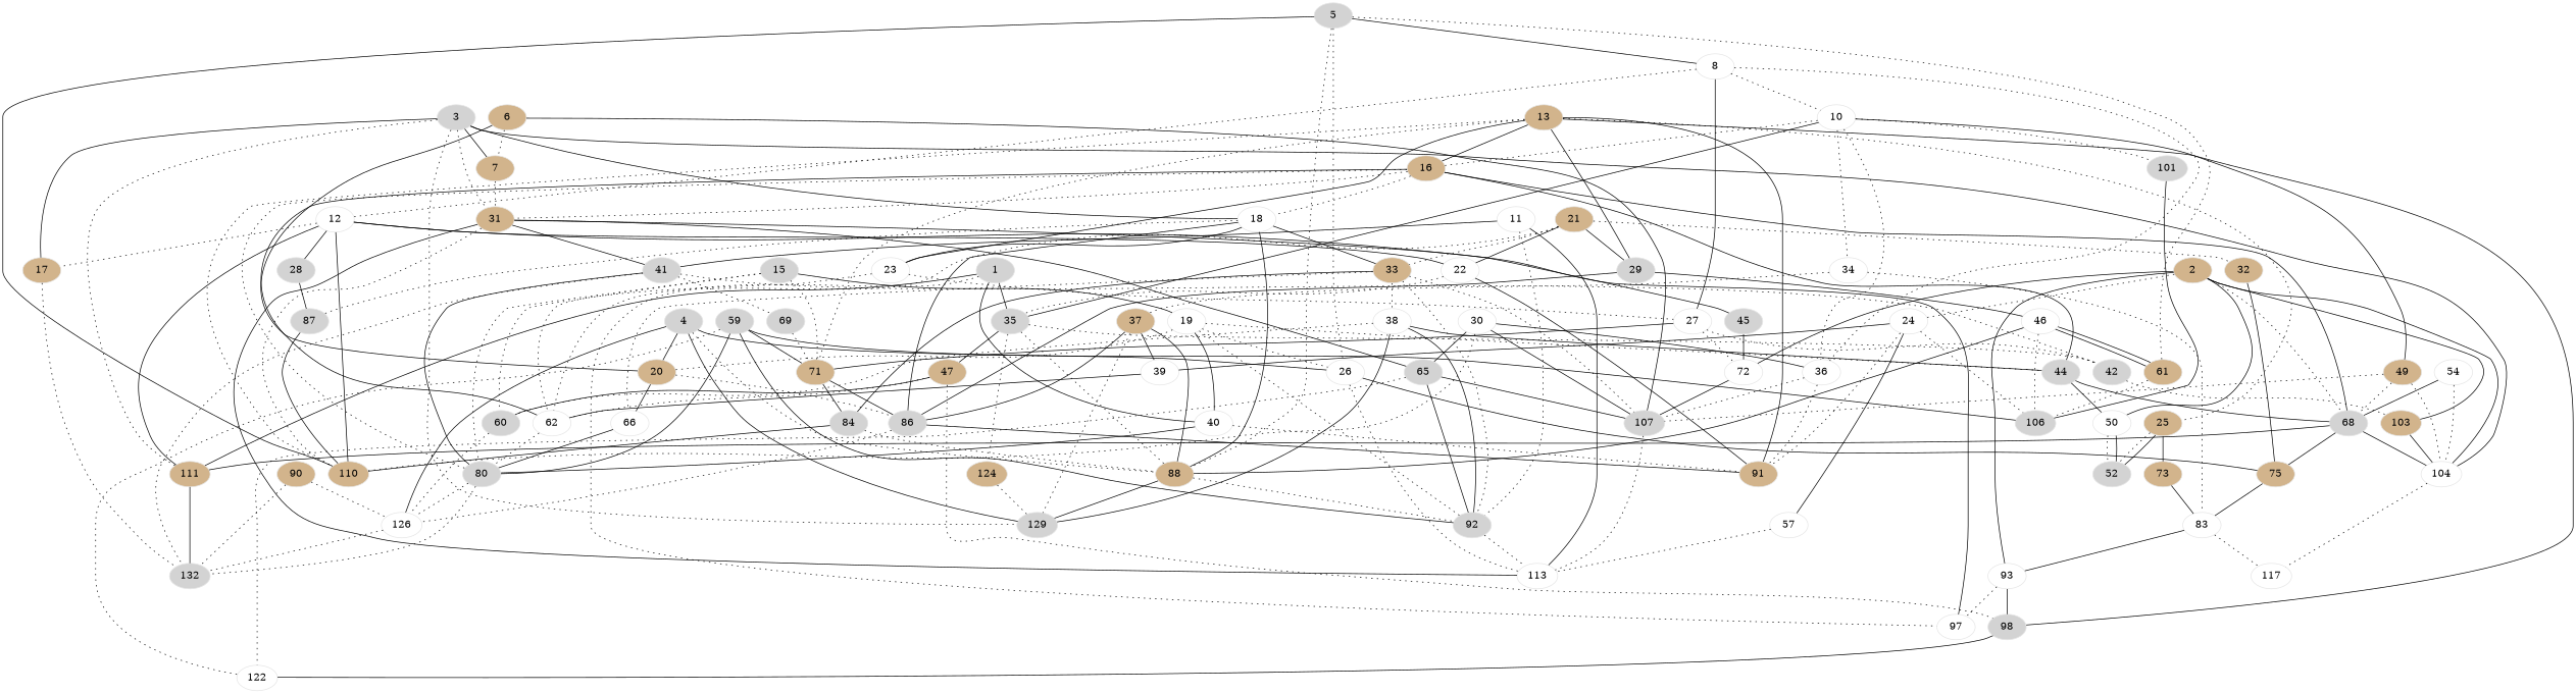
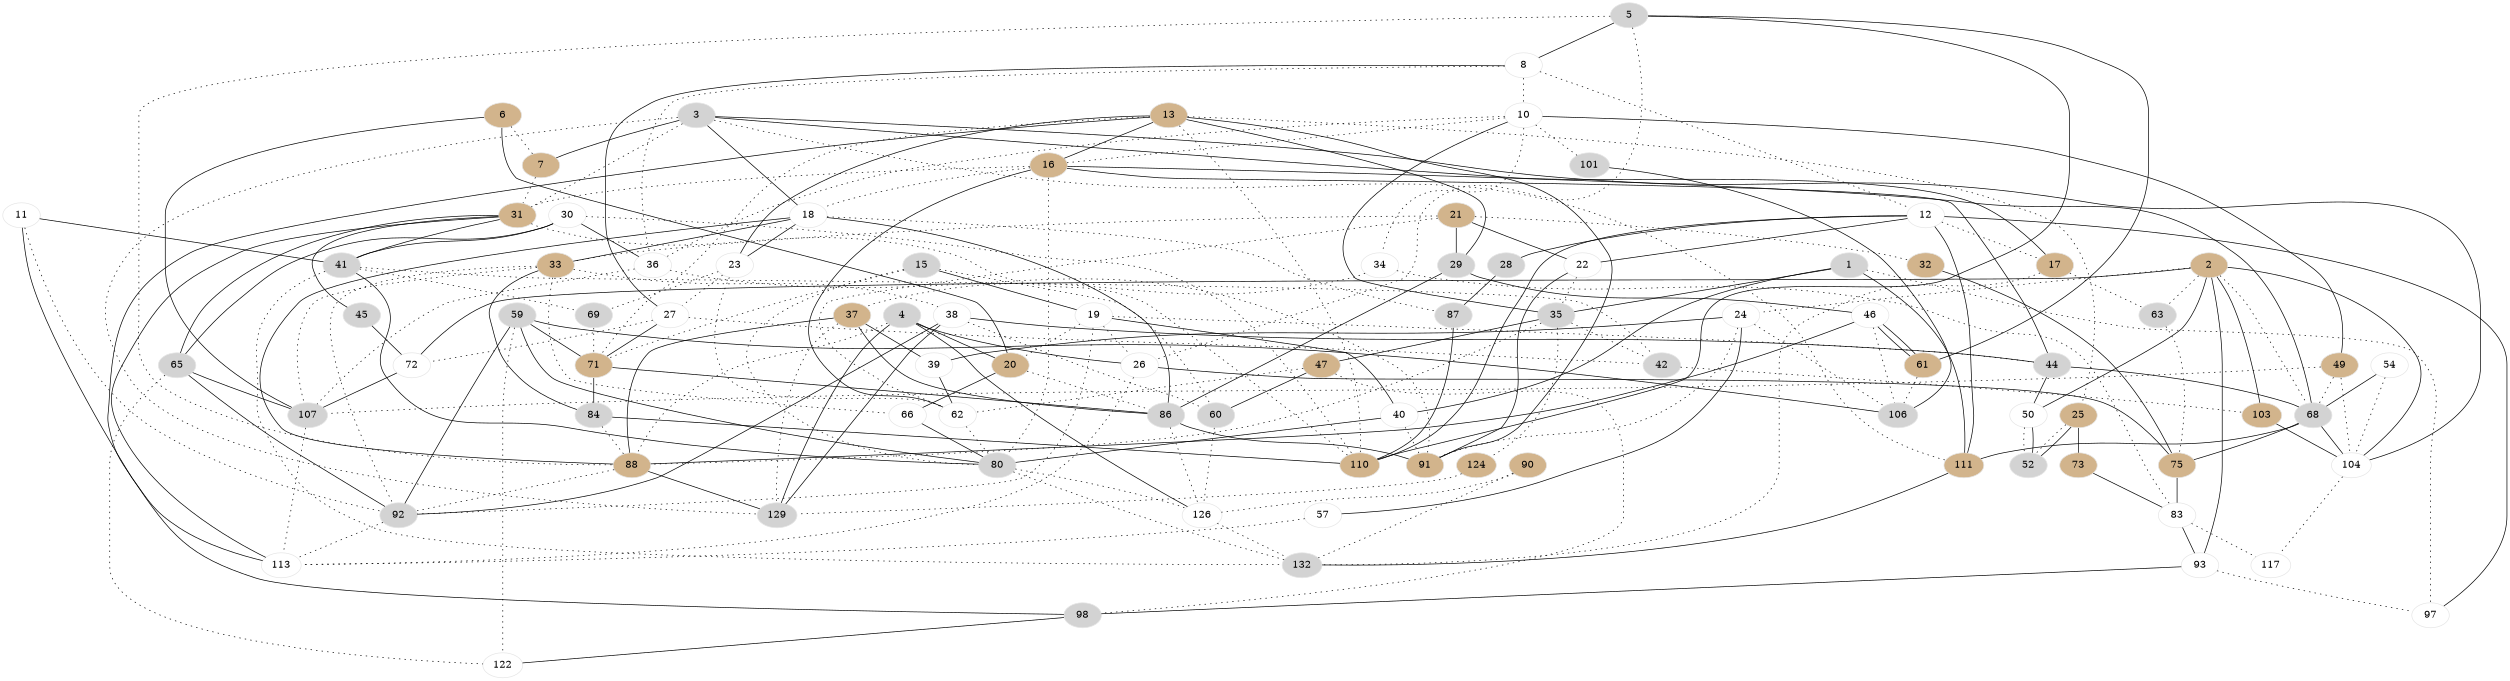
  graph {
    node [color=gray90 fillcolor=white style=filled]
    edge [style=solid]
    1 [fillcolor=lightgrey super="+14"]
    35 [fillcolor=lightgrey super="+125"]
    40
    97
    111 [fillcolor=tan super="+118"]
    88 [fillcolor=tan super="+119"]
    42 [fillcolor=lightgrey]
    47 [fillcolor=tan]
    124 [fillcolor=tan]
    91 [fillcolor=tan super="+131"]
    80 [fillcolor=lightgrey super="+99"]
    132 [fillcolor=lightgrey]
    2 [fillcolor=tan super="+53"]
    24 [super="+109"]
    50
+   63 [fillcolor=lightgrey]
    68 [fillcolor=lightgrey super="+96"]
    72
    93
    103 [fillcolor=tan]
    104 [super="+115"]
    39
    57
    106 [fillcolor=lightgrey super="+116"]
    52 [fillcolor=lightgrey]
    75 [fillcolor=tan]
    107 [fillcolor=lightgrey super="+108"]
    98 [fillcolor=lightgrey]
    117
    3 [fillcolor=lightgrey super="+105"]
    7 [fillcolor=tan]
    17 [fillcolor=tan]
    18 [super="+56"]
    31 [fillcolor=tan super="+76"]
    129 [fillcolor=lightgrey]
    23 [super="+100"]
    33 [fillcolor=tan super="+123"]
    86 [fillcolor=lightgrey super="+127"]
    87 [fillcolor=lightgrey]
    110 [fillcolor=tan super="+130"]
    41 [fillcolor=lightgrey super="+121"]
    113 [super="+133"]
    65 [fillcolor=lightgrey super="+77"]
    n44 [fillcolor=lightgrey label=45]
    4 [fillcolor=lightgrey super="+67"]
    20 [fillcolor=tan]
    26
    126
    66 [super="+128"]
    92 [fillcolor=lightgrey super="+95"]
    5 [fillcolor=lightgrey super="+79"]
    8 [super="+120"]
    61 [fillcolor=tan]
    10 [super="+51"]
    12 [super="+43"]
    27 [super="+45"]
    36
    6 [fillcolor=tan super="+9"]
    16 [fillcolor=tan super="+70"]
    34
    49 [fillcolor=tan super="+81"]
    101 [fillcolor=lightgrey]
    22
    28 [fillcolor=lightgrey]
    71 [fillcolor=tan super="+74"]
    44 [fillcolor=lightgrey super="+102"]
    62 [super="+94"]
    37 [fillcolor=tan super="+58"]
    83
    69 [fillcolor=lightgrey super="+78"]
    11
    122
    13 [fillcolor=tan super="+134"]
    25 [fillcolor=tan]
    29 [fillcolor=lightgrey super="+114"]
    73 [fillcolor=tan]
    46
    84 [fillcolor=lightgrey]
    19 [super="+89"]
    15 [fillcolor=lightgrey]
    60 [fillcolor=lightgrey]
    38 [super="+64"]
    21 [fillcolor=tan super="+82"]
    32 [fillcolor=tan]
    30
    54
    59 [fillcolor=lightgrey super="+112"]
    90 [fillcolor=tan]
    1 -- 35
    1 -- 40
    1 -- 97 [style=dotted]
    1 -- 111 [weight=2]
    35 -- 88 [style=dotted]
    35 -- 42 [style=dotted]
    35 -- 47
    35 -- 124 [style=dotted]
    40 -- 91 [style=dotted]
    40 -- 80
    111 -- 132
    88 -- 129
    88 -- 92 [style=dotted]
    42 -- 103 [style=dotted]
    47 -- 98 [style=dotted]
    47 -- 62 [style=dotted]
    47 -- 60
    124 -- 129 [style=dotted]
    80 -- 132 [style=dotted]
    80 -- 126 [style=dotted]
    2 -- 24 [style=dotted]
    2 -- 50
+   2 -- 63 [style=dotted]
    2 -- 68 [style=dotted]
    2 -- 72
    2 -- 93
    2 -- 103
    2 -- 104
    24 -- 91 [style=dotted]
    24 -- 39
    24 -- 57
    24 -- 106 [style=dotted]
    50 -- 52 [style=dotted]
    50 -- 52
+   63 -- 75 [style=dotted]
    68 -- 111
    68 -- 104
    68 -- 75
    72 -- 107
    93 -- 97 [style=dotted]
    93 -- 98
    103 -- 104
    104 -- 117 [style=dotted]
    39 -- 62
    57 -- 113 [style=dotted]
    75 -- 83
    107 -- 113 [style=dotted]
    98 -- 122
    3 -- 111 [style=dotted]
    3 -- 104
    3 -- 7
    3 -- 17
    3 -- 18
    3 -- 31 [style=dotted weight=2]
    3 -- 129 [style=dotted]
    7 -- 31 [style=dotted]
    17 -- 132 [style=dotted]
+   17 -- 63 [style=dotted]
    18 -- 88
    18 -- 23
    18 -- 33
    18 -- 86
    18 -- 87 [style=dotted]
    31 -- 110 [style=dotted]
    31 -- 41
    31 -- 113
    31 -- 65
    31 -- n44
    23 -- 27 [style=dotted]
    23 -- 62 [style=dotted]
+   23 -- 69 [style=dotted]
    33 -- 107 [style=dotted]
    33 -- 66 [style=dotted]
    33 -- 92 [style=dotted]
    33 -- 84
    33 -- 38 [style=dotted]
    86 -- 91
    86 -- 126 [style=dotted]
    87 -- 110
    41 -- 42 [style=dotted]
    41 -- 80
    41 -- 132 [style=dotted]
    41 -- 69 [style=dotted]
    65 -- 107
    65 -- 92
    65 -- 122 [style=dotted]
    n44 -- 72
    4 -- 88 [style=dotted]
    4 -- 129
    4 -- 20
    4 -- 26
    4 -- 126
    20 -- 86 [style=dotted]
    20 -- 66
    26 -- 75
    26 -- 113 [style=dotted]
    126 -- 132 [style=dotted]
    66 -- 80
    92 -- 113 [style=dotted]
    5 -- 88 [style=dotted]
    5 -- 110
    5 -- 26 [style=dotted]
    5 -- 8
-   5 -- 61 [style=dotted]
+   5 -- 61
    8 -- 10 [style=dotted]
    8 -- 12 [style=dotted]
    8 -- 27
    8 -- 36 [style=dotted]
    61 -- 106 [style=dotted]
    10 -- 35
    10 -- 36 [style=dotted]
    10 -- 16 [style=dotted]
    10 -- 34 [style=dotted]
    10 -- 49
    10 -- 101 [style=dotted]
    12 -- 97
    12 -- 111
    12 -- 17 [style=dotted]
    12 -- 110
    12 -- 22
    12 -- 28
    27 -- 42 [style=dotted]
    27 -- 72 [style=dotted]
    27 -- 71
    36 -- 91 [style=dotted]
    36 -- 107 [style=dotted]
    6 -- 107
    6 -- 7 [style=dotted]
    6 -- 20
    16 -- 80 [style=dotted weight=2]
    16 -- 68
    16 -- 18 [style=dotted]
    16 -- 31 [style=dotted]
    16 -- 44
    16 -- 62
    34 -- 37 [style=dotted]
    34 -- 83 [style=dotted]
    49 -- 68 [style=dotted]
    49 -- 104 [style=dotted]
    49 -- 107 [style=dotted]
    101 -- 106
    22 -- 35 [style=dotted]
    22 -- 91
    28 -- 87
    71 -- 86
    71 -- 84
    44 -- 50
    44 -- 68
    62 -- 80 [style=dotted]
    37 -- 88
    37 -- 39
    37 -- 129 [style=dotted]
    37 -- 86
    83 -- 93
    83 -- 117 [style=dotted]
    69 -- 71 [style=dotted]
    11 -- 41
    11 -- 113
    11 -- 92 [style=dotted]
    13 -- 91
    13 -- 98
    13 -- 23
    13 -- 110 [style=dotted]
    13 -- 16
    13 -- 71 [style=dotted]
    13 -- 25 [style=dotted]
    13 -- 29
    25 -- 52 [style=dotted]
    25 -- 52
    25 -- 73
    29 -- 86
    29 -- 46
    73 -- 83
    46 -- 88
    46 -- 106 [style=dotted]
    46 -- 61
    46 -- 61
    84 -- 88 [style=dotted]
    84 -- 110
    19 -- 40
    19 -- 20 [style=dotted]
    19 -- 26 [style=dotted]
    19 -- 92 [style=dotted]
    19 -- 44 [style=dotted]
    15 -- 80 [style=dotted]
    15 -- 71 [style=dotted]
    15 -- 19
    15 -- 60 [style=dotted]
    60 -- 126 [style=dotted]
    38 -- 129
    38 -- 92
    38 -- 44
    38 -- 60 [style=dotted]
    21 -- 33 [style=dotted]
    21 -- 22
    21 -- 62 [style=dotted]
    21 -- 29
    21 -- 32 [style=dotted weight=2]
    32 -- 75
    30 -- 110 [style=dotted]
-   30 -- 107
+   30 -- 41
    30 -- 65
    30 -- 36
    54 -- 68
    54 -- 104 [style=dotted]
    59 -- 80
    59 -- 106
    59 -- 92
    59 -- 71
    59 -- 122 [style=dotted]
    90 -- 132 [style=dotted]
    90 -- 126 [style=dotted]
  }
